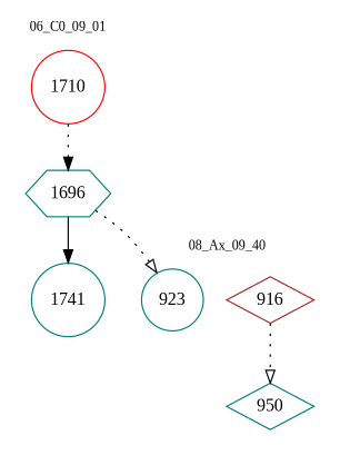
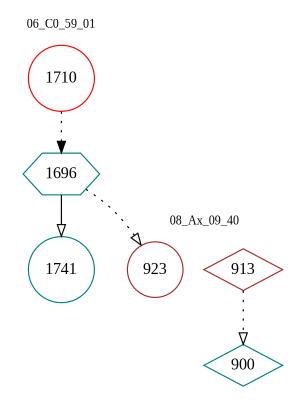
  digraph {
    fontname="Liberation Serif"
    node [color=teal fontname="Liberation Serif" shape=circle]
    edge [arrowhead=onormal color=black fontname="Liberation Serif" style=dotted]
-   n1 [color=brown label=916 shape=diamond]
-   n2 [label=950 shape=diamond]
-   n3 [label=923]
+   n1 [color=brown label=913 shape=diamond]
+   n2 [label=900 shape=diamond]
+   n3 [color=brown label=923]
    n4 [color=red label=1710]
    n5 [label=1696 shape=hexagon]
    n6 [label=1741]
    subgraph cluster_1 {
      color=white
      fontsize=10
      label="08_Ax_09_40"
      n1
      n2
      n3
    }
    subgraph cluster_2 {
      color=white
      fontsize=10
-     label="06_C0_09_01"
+     label="06_C0_59_01"
      n4
      n5
      n6
    }
    n1 -> n2
    n4 -> n5 [arrowhead=normal]
    n5 -> n3
-   n5 -> n6 [arrowhead=normal style=solid]
+   n5 -> n6 [style=solid]
  }
